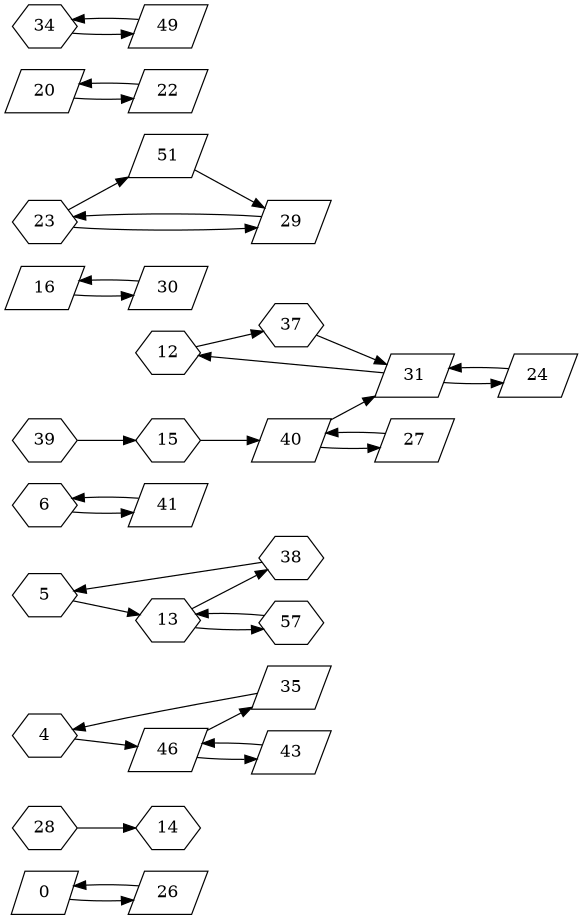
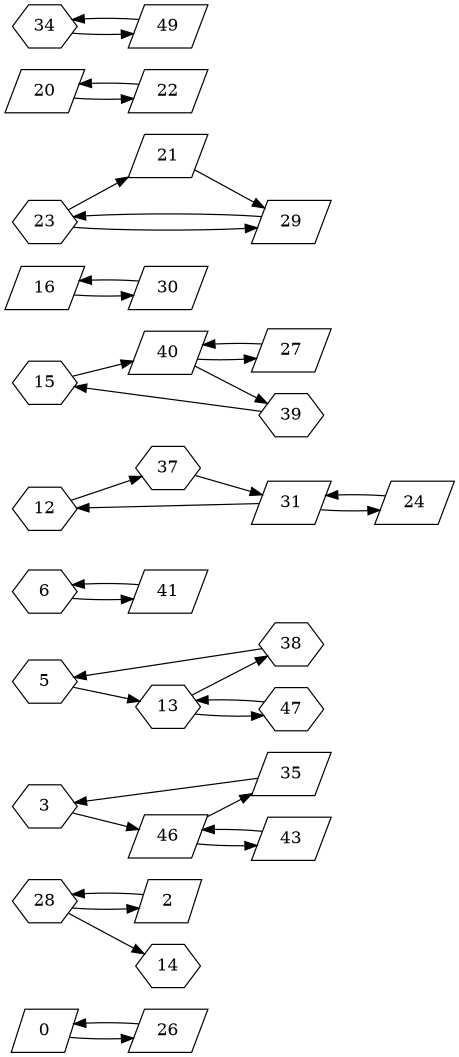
  digraph {
    rankdir=LR
    node [shape=parallelogram]
    0
    26
    28 [shape=hexagon]
+   2
    14 [shape=hexagon]
-   4 [shape=hexagon]
+   4 [shape=hexagon label=3]
    46
    35
    43
    5 [shape=hexagon]
    13 [shape=hexagon]
    38 [shape=hexagon]
-   47 [shape=hexagon label=57]
+   47 [shape=hexagon]
    6 [shape=hexagon]
    41
    12 [shape=hexagon]
    37 [shape=hexagon]
    31
    24
    15 [shape=hexagon]
    40
    27
    39 [shape=hexagon]
    16
    30
    23 [shape=hexagon]
-   21 [label=51]
+   21
    29
    20
    22
    34 [shape=hexagon]
    49
    0 -> 26
    26 -> 0
+   28 -> 2
    28 -> 14
+   2 -> 28
    4 -> 46
    46 -> 35
    46 -> 43
    35 -> 4
    43 -> 46
    5 -> 13
    13 -> 38
    13 -> 47
    38 -> 5
    47 -> 13
    6 -> 41
    41 -> 6
    12 -> 37
    37 -> 31
    31 -> 12
    31 -> 24
    24 -> 31
    15 -> 40
    40 -> 27
-   40 -> 31
+   40 -> 39
    27 -> 40
    39 -> 15
    16 -> 30
    30 -> 16
    23 -> 21
    23 -> 29
    21 -> 29
    29 -> 23
    20 -> 22
    22 -> 20
    34 -> 49
    49 -> 34
  }
